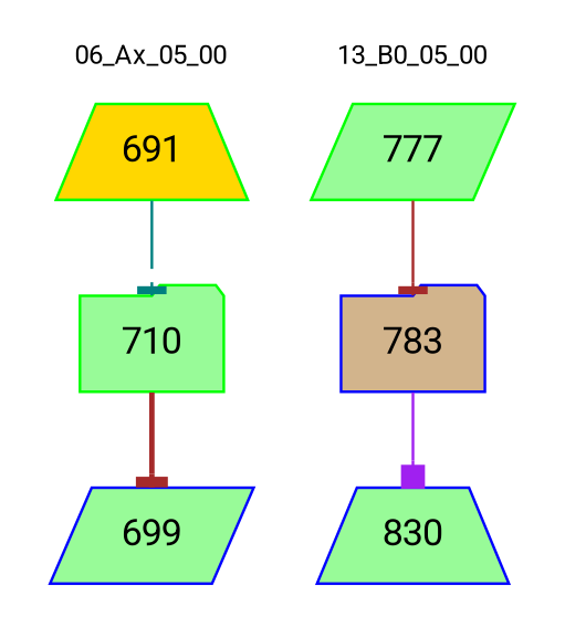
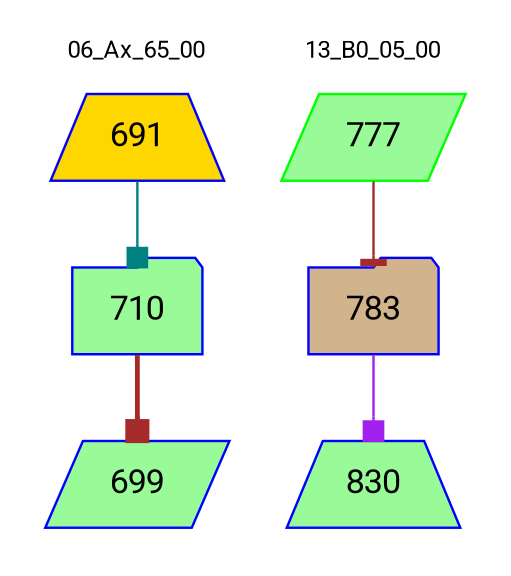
  digraph {
    fontname=Roboto
    node [color=blue fillcolor=palegreen fontname=Roboto shape=trapezium style=filled]
    edge [arrowhead=box color=brown fontname=Roboto style=solid]
-   n1 [color=green fillcolor=gold label=691]
-   n2 [color=green label=710 shape=folder]
+   n1 [fillcolor=gold label=691]
+   n2 [label=710 shape=folder]
    n3 [label=699 shape=parallelogram]
    n4 [color=green label=777 shape=parallelogram]
    n5 [fillcolor=tan label=783 shape=folder]
    n6 [label=830]
    subgraph cluster_1 {
      color=white
      fontsize=10
-     label="06_Ax_05_00"
+     label="06_Ax_65_00"
      n1
      n2
      n3
    }
    subgraph cluster_2 {
      color=white
      fontsize=10
      label="13_B0_05_00"
      n4
      n5
      n6
    }
-   n1 -> n2 [arrowhead=tee color=teal]
-   n2 -> n3 [arrowhead=tee style=bold]
+   n1 -> n2 [color=teal]
+   n2 -> n3 [style=bold]
    n4 -> n5 [arrowhead=tee]
    n5 -> n6 [color=purple]
  }
